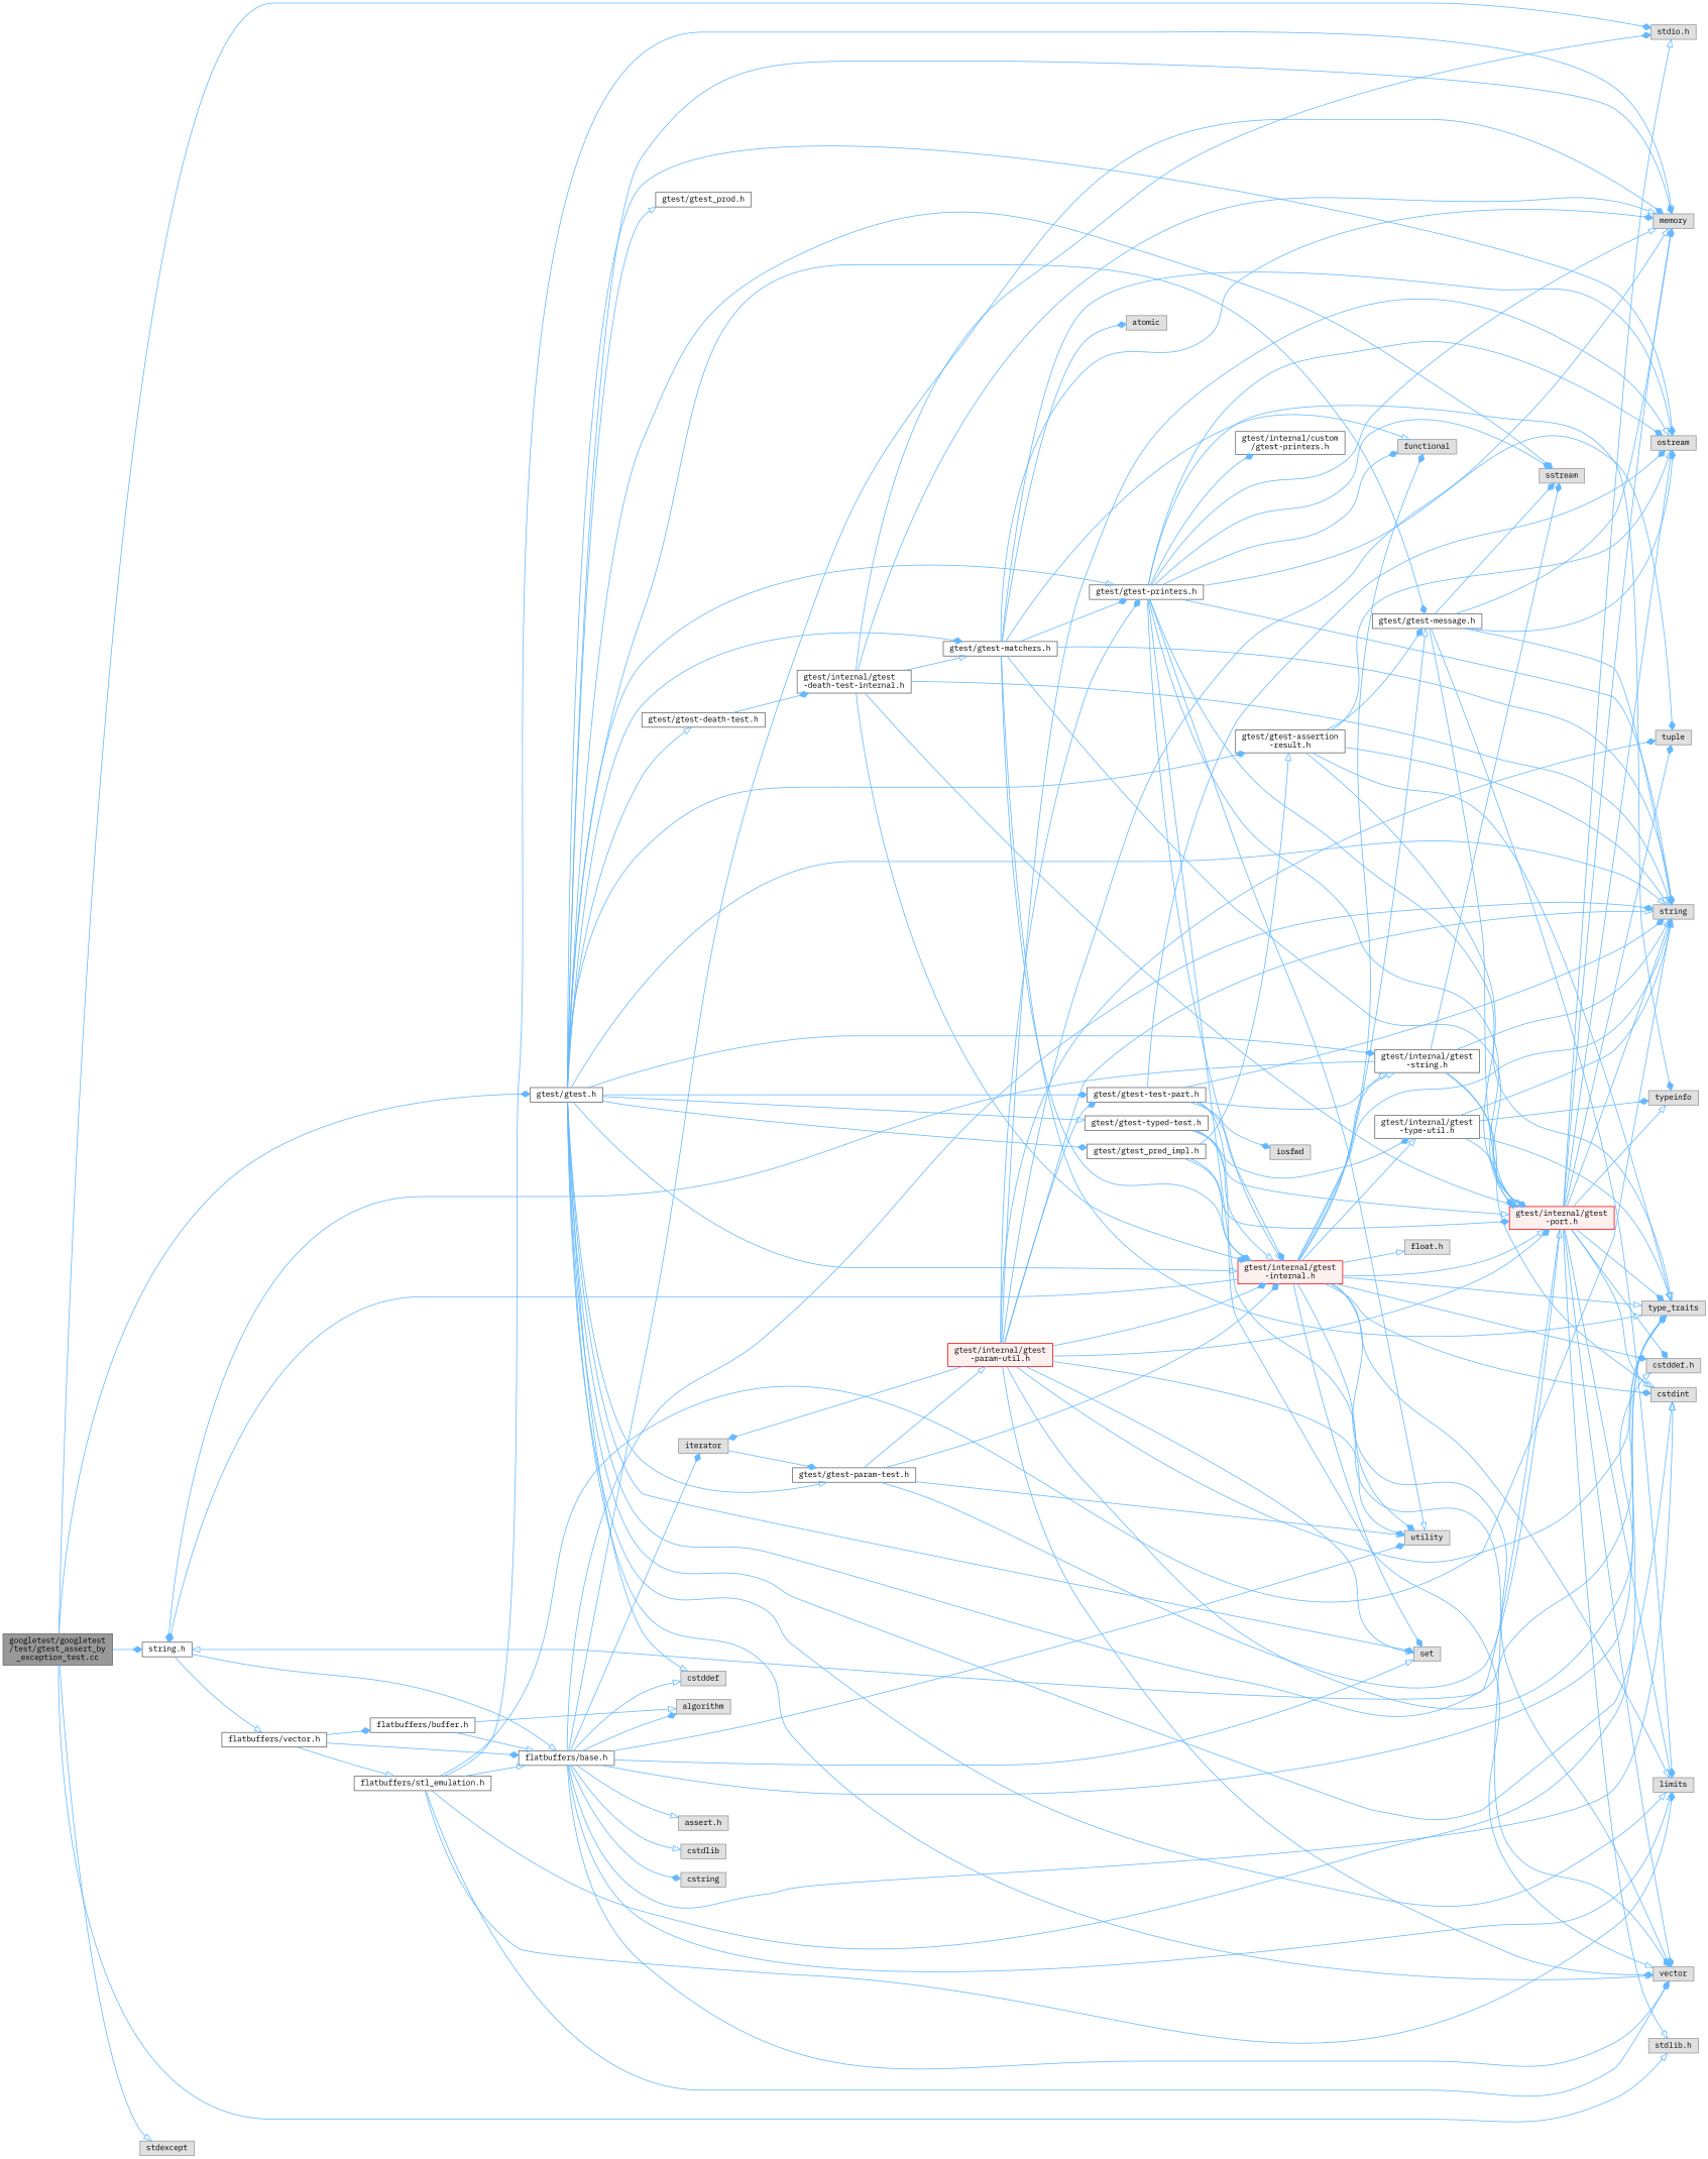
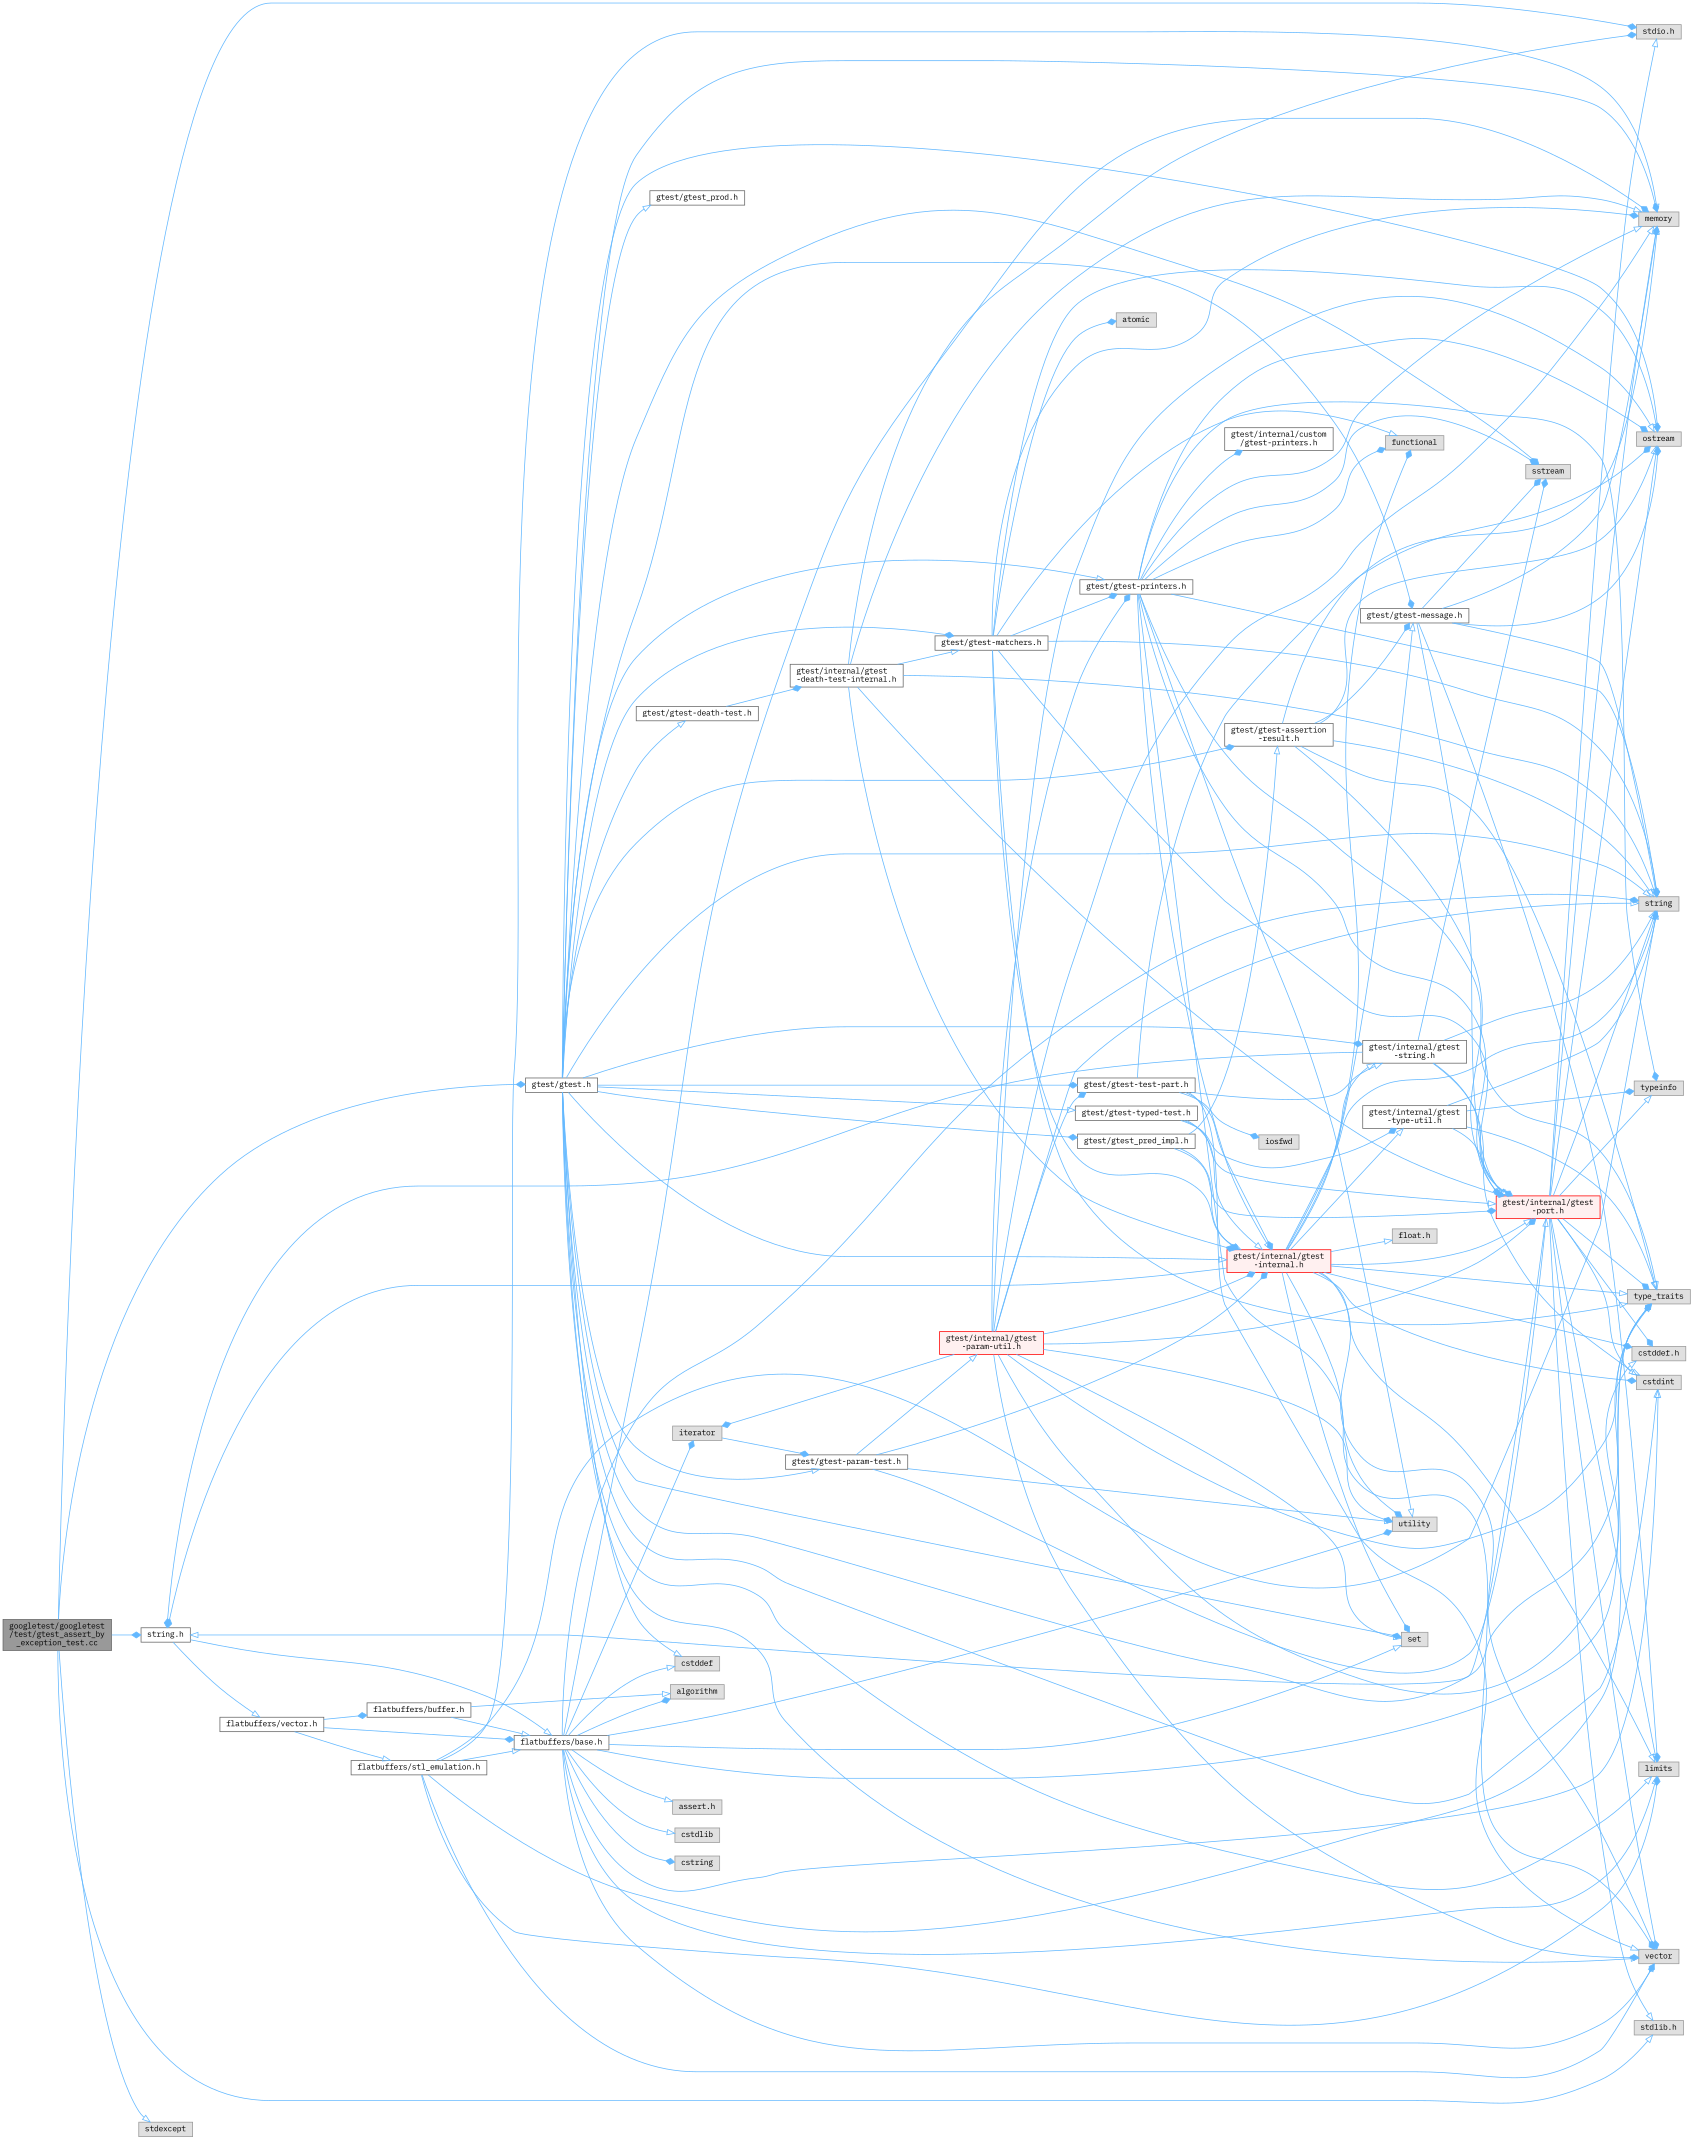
  digraph {
    fontname="IBM Plex Mono"
    rankdir=LR
    node [color=grey60 fillcolor="#E0E0E0" fontname="IBM Plex Mono" fontsize=10 shape=box style=filled]
    edge [arrowhead=onormal color=steelblue1 fontname="IBM Plex Mono" fontsize=10 labelfontname=Helvetica labelfontsize=10 style=solid]
    n1 [color=gray40 fillcolor=grey60 fontcolor=black height=0.2 label="googletest/googletest\l/test/gtest_assert_by\l_exception_test.cc" width=0.4]
    n2 [height=0.2 label="stdio.h" width=0.4]
    n3 [height=0.2 label="stdlib.h" width=0.4]
    n4 [color=grey40 fillcolor=white height=0.2 label="string.h" width=0.4]
    n5 [height=0.2 label=stdexcept width=0.4]
    n6 [color=grey40 fillcolor=white height=0.2 label="gtest/gtest.h" width=0.4]
    n7 [color=grey40 fillcolor=white height=0.2 label="flatbuffers/base.h" width=0.4]
    n8 [color=grey40 fillcolor=white height=0.2 label="flatbuffers/vector.h" width=0.4]
    n9 [height=0.2 label=cstdint width=0.4]
    n10 [height=0.2 label=cstddef width=0.4]
    n11 [height=0.2 label=string width=0.4]
    n12 [height=0.2 label=type_traits width=0.4]
    n13 [height=0.2 label=vector width=0.4]
    n14 [height=0.2 label=set width=0.4]
    n15 [height=0.2 label=limits width=0.4]
    n16 [height=0.2 label=memory width=0.4]
    n17 [height=0.2 label=ostream width=0.4]
    n18 [height=0.2 label=sstream width=0.4]
    n19 [color=grey40 fillcolor=white height=0.2 label="gtest/gtest-assertion\l-result.h" width=0.4]
    n20 [color=grey40 fillcolor=white height=0.2 label="gtest/gtest-message.h" width=0.4]
    n21 [color=grey40 fillcolor=white height=0.2 label="gtest/gtest-death-test.h" width=0.4]
    n22 [color=grey40 fillcolor=white height=0.2 label="gtest/gtest-matchers.h" width=0.4]
    n23 [color=grey40 fillcolor=white height=0.2 label="gtest/gtest-printers.h" width=0.4]
    n24 [color=red fillcolor="#FFF0F0" height=0.2 label="gtest/internal/gtest\l-internal.h" width=0.4]
    n25 [color=grey40 fillcolor=white height=0.2 label="gtest/internal/gtest\l-string.h" width=0.4]
    n26 [color=grey40 fillcolor=white height=0.2 label="gtest/gtest-param-test.h" width=0.4]
    n27 [color=grey40 fillcolor=white height=0.2 label="gtest/gtest-test-part.h" width=0.4]
    n28 [color=grey40 fillcolor=white height=0.2 label="gtest/gtest-typed-test.h" width=0.4]
    n29 [color=grey40 fillcolor=white height=0.2 label="gtest/gtest_pred_impl.h" width=0.4]
    n30 [color=grey40 fillcolor=white height=0.2 label="gtest/gtest_prod.h" width=0.4]
    n31 [height=0.2 label="assert.h" width=0.4]
    n32 [height=0.2 label=cstdlib width=0.4]
    n33 [height=0.2 label=cstring width=0.4]
    n34 [height=0.2 label=utility width=0.4]
    n35 [height=0.2 label=algorithm width=0.4]
    n36 [height=0.2 label=iterator width=0.4]
    n37 [color=grey40 fillcolor=white height=0.2 label="flatbuffers/buffer.h" width=0.4]
    n38 [color=grey40 fillcolor=white height=0.2 label="flatbuffers/stl_emulation.h" width=0.4]
    n39 [color=red fillcolor="#FFF0F0" height=0.2 label="gtest/internal/gtest\l-port.h" width=0.4]
    n40 [color=grey40 fillcolor=white height=0.2 label="gtest/internal/gtest\l-death-test-internal.h" width=0.4]
    n41 [height=0.2 label=atomic width=0.4]
    n42 [height=0.2 label=functional width=0.4]
-   n43 [height=0.2 label=tuple width=0.4]
    n44 [height=0.2 label=typeinfo width=0.4]
    n45 [color=grey40 fillcolor=white height=0.2 label="gtest/internal/custom\l/gtest-printers.h" width=0.4]
    n46 [height=0.2 label="cstddef.h" width=0.4]
    n47 [height=0.2 label="float.h" width=0.4]
    n48 [color=grey40 fillcolor=white height=0.2 label="gtest/internal/gtest\l-type-util.h" width=0.4]
    n49 [color=red fillcolor="#FFF0F0" height=0.2 label="gtest/internal/gtest\l-param-util.h" width=0.4]
    n50 [height=0.2 label=iosfwd width=0.4]
    n1 -> n2 [arrowhead=diamond]
    n1 -> n3
    n1 -> n4 [arrowhead=diamond]
    n1 -> n5
    n1 -> n6 [arrowhead=diamond]
    n4 -> n7
    n4 -> n8
    n6 -> n9
    n6 -> n10
    n6 -> n11
    n6 -> n12 [arrowhead=diamond]
    n6 -> n13
    n6 -> n14 [arrowhead=diamond]
    n6 -> n15
    n6 -> n16 [arrowhead=diamond]
    n6 -> n17 [arrowhead=diamond]
    n6 -> n18 [arrowhead=diamond]
    n6 -> n19 [arrowhead=diamond]
    n6 -> n20 [arrowhead=diamond]
    n6 -> n21
    n6 -> n22 [arrowhead=diamond]
    n6 -> n23
    n6 -> n24
    n6 -> n25 [arrowhead=diamond]
    n6 -> n26
    n6 -> n27 [arrowhead=diamond]
    n6 -> n28
    n6 -> n29 [arrowhead=diamond]
    n6 -> n30
    n7 -> n9
    n7 -> n10
    n7 -> n11 [arrowhead=diamond]
    n7 -> n12 [arrowhead=diamond]
    n7 -> n13
    n7 -> n14
    n7 -> n15
    n7 -> n16 [arrowhead=diamond]
    n7 -> n31
    n7 -> n32
    n7 -> n33 [arrowhead=diamond]
    n7 -> n34 [arrowhead=diamond]
    n7 -> n35 [arrowhead=diamond]
    n7 -> n36 [arrowhead=diamond]
    n8 -> n7 [arrowhead=diamond]
    n8 -> n37 [arrowhead=diamond]
    n8 -> n38
    n19 -> n11
    n19 -> n12
+   n19 -> n16
    n19 -> n17
    n19 -> n20 [arrowhead=diamond]
    n19 -> n39
    n20 -> n11
    n20 -> n15 [arrowhead=diamond]
    n20 -> n16 [arrowhead=diamond]
    n20 -> n17 [arrowhead=diamond]
    n20 -> n18 [arrowhead=diamond]
    n20 -> n39
    n21 -> n40 [arrowhead=diamond]
    n22 -> n11 [arrowhead=diamond]
    n22 -> n12
    n22 -> n16 [arrowhead=diamond]
    n22 -> n17
    n22 -> n23 [arrowhead=diamond]
    n22 -> n24
    n22 -> n39
    n22 -> n41 [arrowhead=diamond]
    n22 -> n42
    n23 -> n11 [arrowhead=diamond]
    n23 -> n12
    n23 -> n13 [arrowhead=diamond]
    n23 -> n16
    n23 -> n17 [arrowhead=diamond]
    n23 -> n18 [arrowhead=diamond]
    n23 -> n24
    n23 -> n34
    n23 -> n39 [arrowhead=diamond]
    n23 -> n42 [arrowhead=diamond]
-   n23 -> n43 [arrowhead=diamond]
    n23 -> n44 [arrowhead=diamond]
    n23 -> n45 [arrowhead=diamond]
    n24 -> n4 [arrowhead=diamond]
    n24 -> n9 [arrowhead=diamond]
    n24 -> n11 [arrowhead=diamond]
    n24 -> n12
    n24 -> n13 [arrowhead=diamond]
    n24 -> n14 [arrowhead=diamond]
    n24 -> n15
    n24 -> n20
    n24 -> n25
    n24 -> n34 [arrowhead=diamond]
    n24 -> n39
    n24 -> n42 [arrowhead=diamond]
    n24 -> n46 [arrowhead=diamond]
    n24 -> n47
    n24 -> n48
    n25 -> n4 [arrowhead=diamond]
    n25 -> n9
    n25 -> n11
    n25 -> n18 [arrowhead=diamond]
    n25 -> n39
    n26 -> n24 [arrowhead=diamond]
    n26 -> n34
    n26 -> n39
    n26 -> n49
-   n27 -> n11 [arrowhead=diamond]
    n27 -> n13
    n27 -> n17 [arrowhead=diamond]
    n27 -> n24 [arrowhead=diamond]
    n27 -> n25
    n27 -> n50 [arrowhead=diamond]
    n28 -> n24
    n28 -> n39
    n28 -> n48 [arrowhead=diamond]
    n29 -> n19
    n29 -> n24 [arrowhead=diamond]
    n29 -> n39 [arrowhead=diamond]
    n36 -> n26 [arrowhead=diamond]
    n37 -> n7
    n37 -> n35
    n38 -> n7
    n38 -> n11
    n38 -> n12 [arrowhead=diamond]
    n38 -> n13 [arrowhead=diamond]
    n38 -> n15 [arrowhead=diamond]
    n38 -> n16
    n39 -> n2
    n39 -> n3
    n39 -> n4
    n39 -> n9
    n39 -> n11
    n39 -> n12 [arrowhead=diamond]
    n39 -> n13 [arrowhead=diamond]
    n39 -> n15
    n39 -> n16
    n39 -> n17
-   n39 -> n43 [arrowhead=diamond]
    n39 -> n44
    n39 -> n46 [arrowhead=diamond]
    n40 -> n2 [arrowhead=diamond]
    n40 -> n11
    n40 -> n16
    n40 -> n22
    n40 -> n24 [arrowhead=diamond]
    n40 -> n39 [arrowhead=diamond]
    n48 -> n11
    n48 -> n12
    n48 -> n39 [arrowhead=diamond]
    n48 -> n44 [arrowhead=diamond]
    n49 -> n11
    n49 -> n12
    n49 -> n13 [arrowhead=diamond]
    n49 -> n14
    n49 -> n16
    n49 -> n17
    n49 -> n23 [arrowhead=diamond]
    n49 -> n24 [arrowhead=diamond]
    n49 -> n27 [arrowhead=diamond]
    n49 -> n34 [arrowhead=diamond]
    n49 -> n36 [arrowhead=diamond]
    n49 -> n39 [arrowhead=diamond]
-   n49 -> n43 [arrowhead=diamond]
    n49 -> n46
  }
